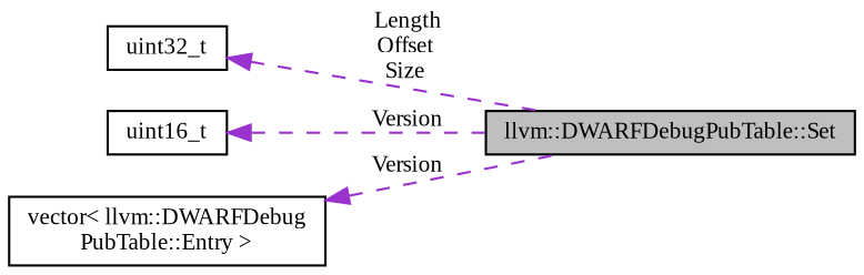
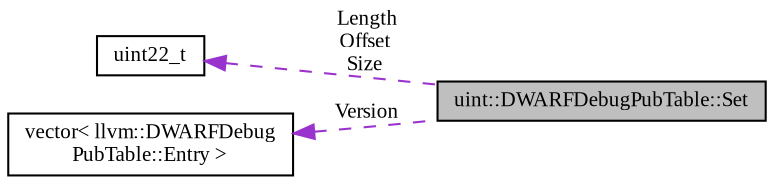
  digraph {
    fontname="Liberation Serif"
    rankdir=LR
    node [color=black fontname="Liberation Serif" fontsize=10 shape=box]
    edge [color=darkorchid3 dir=back fontname="Liberation Serif" fontsize=10 labelfontname=Helvetica labelfontsize=10 style=dashed]
-   n1 [fillcolor=grey75 fontcolor=black height=0.2 label="llvm::DWARFDebugPubTable::Set" style=filled width=0.4]
-   n2 [height=0.2 label=uint32_t width=0.4]
-   n3 [height=0.2 label=uint16_t width=0.4]
+   n1 [fillcolor=grey75 fontcolor=black height=0.2 label="uint::DWARFDebugPubTable::Set" style=filled width=0.4]
+   n2 [height=0.2 label=uint22_t width=0.4]
    n4 [height=0.2 label="vector\< llvm::DWARFDebug\lPubTable::Entry \>" width=0.4]
    n2 -> n1 [label=" Length\nOffset\nSize"]
-   n3 -> n1 [label=" Version"]
    n4 -> n1 [label=" Version"]
  }
